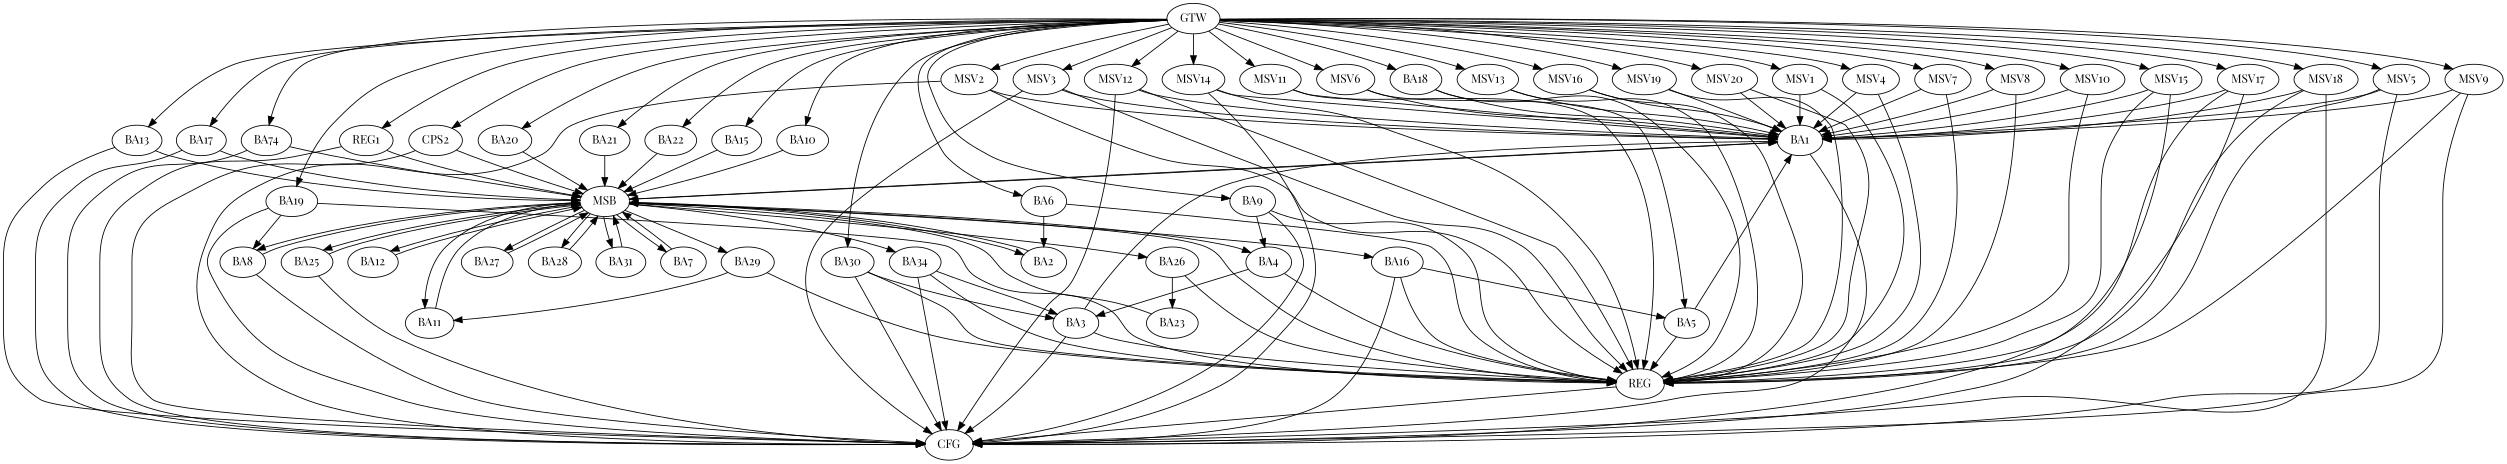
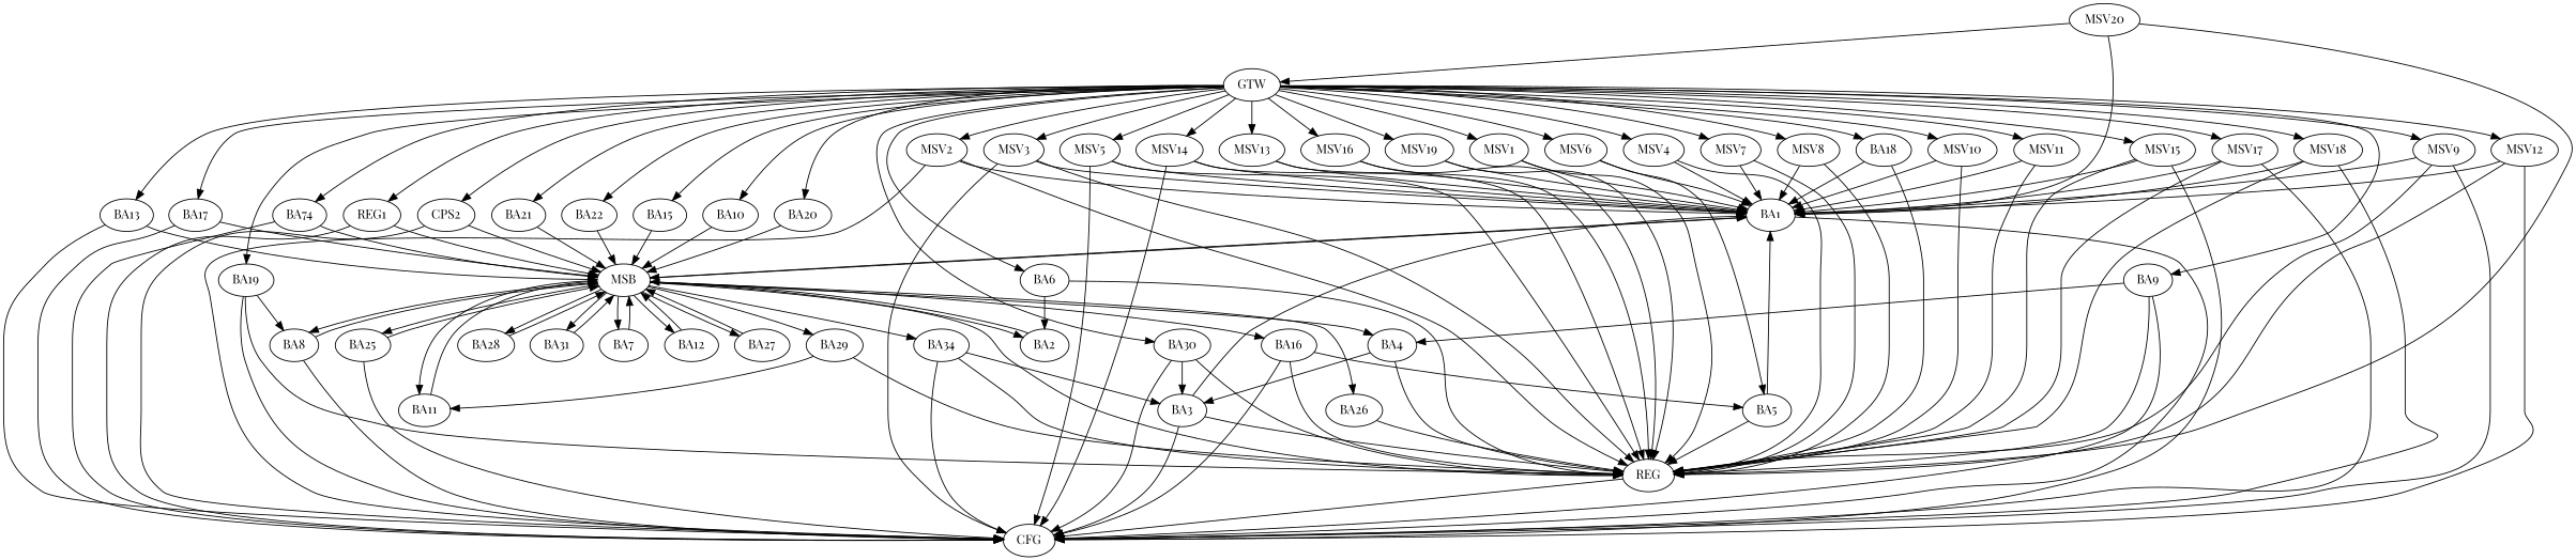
  strict digraph {
    fontname="Playfair Display"
    node [fontname="Playfair Display"]
    edge [fontname="Playfair Display"]
    n1 [label=BA1]
    n2 [label=MSB]
    n3 [label=CFG]
    n4 [label=BA2]
    n5 [label=REG]
    n6 [label=BA4]
    n7 [label=BA7]
    n8 [label=BA8]
    n9 [label=BA11]
    n10 [label=BA12]
    n11 [label=BA34]
    n12 [label=BA16]
    n13 [label=BA25]
    n14 [label=BA26]
    n15 [label=BA27]
    n16 [label=BA28]
    n17 [label=BA29]
    n18 [label=BA31]
    n19 [label=BA3]
    n20 [label=BA5]
    n21 [label=BA6]
    n22 [label=BA9]
    n23 [label=BA10]
    n24 [label=BA13]
    n25 [label=BA15]
    n26 [label=BA17]
    n27 [label=BA18]
    n28 [label=BA19]
    n29 [label=BA20]
    n30 [label=BA21]
    n31 [label=BA22]
-   n32 [label=BA23]
    n33 [label=BA74]
    n34 [label=BA30]
    n35 [label=REG1]
    n36 [label=CPS2]
    n37 [label=GTW]
    n38 [label=MSV1]
    n39 [label=MSV2]
    n40 [label=MSV3]
    n41 [label=MSV4]
    n42 [label=MSV5]
    n43 [label=MSV6]
    n44 [label=MSV7]
    n45 [label=MSV8]
    n46 [label=MSV9]
    n47 [label=MSV10]
    n48 [label=MSV11]
    n49 [label=MSV12]
    n50 [label=MSV13]
    n51 [label=MSV14]
    n52 [label=MSV15]
    n53 [label=MSV16]
    n54 [label=MSV17]
    n55 [label=MSV18]
    n56 [label=MSV19]
    n57 [label=MSV20]
    n1 -> n2
    n1 -> n3
    n2 -> n1
    n2 -> n4
    n2 -> n5
    n2 -> n6
    n2 -> n7
    n2 -> n8
    n2 -> n9
    n2 -> n10
    n2 -> n11
    n2 -> n12
    n2 -> n13
    n2 -> n14
    n2 -> n15
    n2 -> n16
    n2 -> n17
    n2 -> n18
    n4 -> n2
    n5 -> n3
    n6 -> n5
    n6 -> n19
    n7 -> n2
    n8 -> n2
    n8 -> n3
    n9 -> n2
    n10 -> n2
    n11 -> n3
    n11 -> n5
    n11 -> n19
    n12 -> n3
    n12 -> n5
    n12 -> n20
    n13 -> n2
    n13 -> n3
    n14 -> n5
-   n14 -> n32
    n15 -> n2
    n16 -> n2
    n17 -> n5
    n17 -> n9
    n18 -> n2
    n19 -> n1
    n19 -> n3
    n19 -> n5
    n20 -> n1
    n20 -> n5
    n21 -> n4
    n21 -> n5
    n22 -> n3
    n22 -> n5
    n22 -> n6
    n23 -> n2
    n24 -> n2
    n24 -> n3
    n25 -> n2
    n26 -> n2
    n26 -> n3
    n27 -> n1
    n27 -> n5
    n28 -> n3
    n28 -> n5
    n28 -> n8
    n29 -> n2
    n30 -> n2
    n31 -> n2
-   n32 -> n2
    n33 -> n2
    n33 -> n3
    n34 -> n3
    n34 -> n5
    n34 -> n19
    n35 -> n2
    n35 -> n3
    n36 -> n2
    n36 -> n3
    n37 -> n21
    n37 -> n22
    n37 -> n23
    n37 -> n24
    n37 -> n25
    n37 -> n26
    n37 -> n27
    n37 -> n28
    n37 -> n29
    n37 -> n30
    n37 -> n31
    n37 -> n33
    n37 -> n34
    n37 -> n35
    n37 -> n36
    n37 -> n38
    n37 -> n39
    n37 -> n40
    n37 -> n41
    n37 -> n42
    n37 -> n43
    n37 -> n44
    n37 -> n45
    n37 -> n46
    n37 -> n47
    n37 -> n48
    n37 -> n49
    n37 -> n50
    n37 -> n51
    n37 -> n52
    n37 -> n53
    n37 -> n54
    n37 -> n55
    n37 -> n56
-   n37 -> n57
+   n57 -> n37
    n38 -> n1
    n38 -> n5
    n39 -> n1
    n39 -> n3
    n39 -> n5
    n40 -> n1
    n40 -> n3
    n40 -> n5
    n41 -> n1
    n41 -> n5
    n42 -> n1
    n42 -> n3
    n42 -> n5
    n43 -> n1
    n43 -> n20
    n44 -> n1
    n44 -> n5
    n45 -> n1
    n45 -> n5
    n46 -> n1
    n46 -> n3
    n46 -> n5
    n47 -> n1
    n47 -> n5
    n48 -> n1
    n48 -> n5
    n49 -> n1
    n49 -> n3
    n49 -> n5
    n50 -> n1
    n50 -> n5
    n51 -> n1
    n51 -> n3
    n51 -> n5
    n52 -> n1
    n52 -> n3
    n52 -> n5
    n53 -> n1
    n53 -> n5
    n54 -> n1
    n54 -> n3
    n54 -> n5
    n55 -> n1
    n55 -> n3
    n55 -> n5
    n56 -> n1
    n56 -> n5
    n57 -> n1
    n57 -> n5
  }
